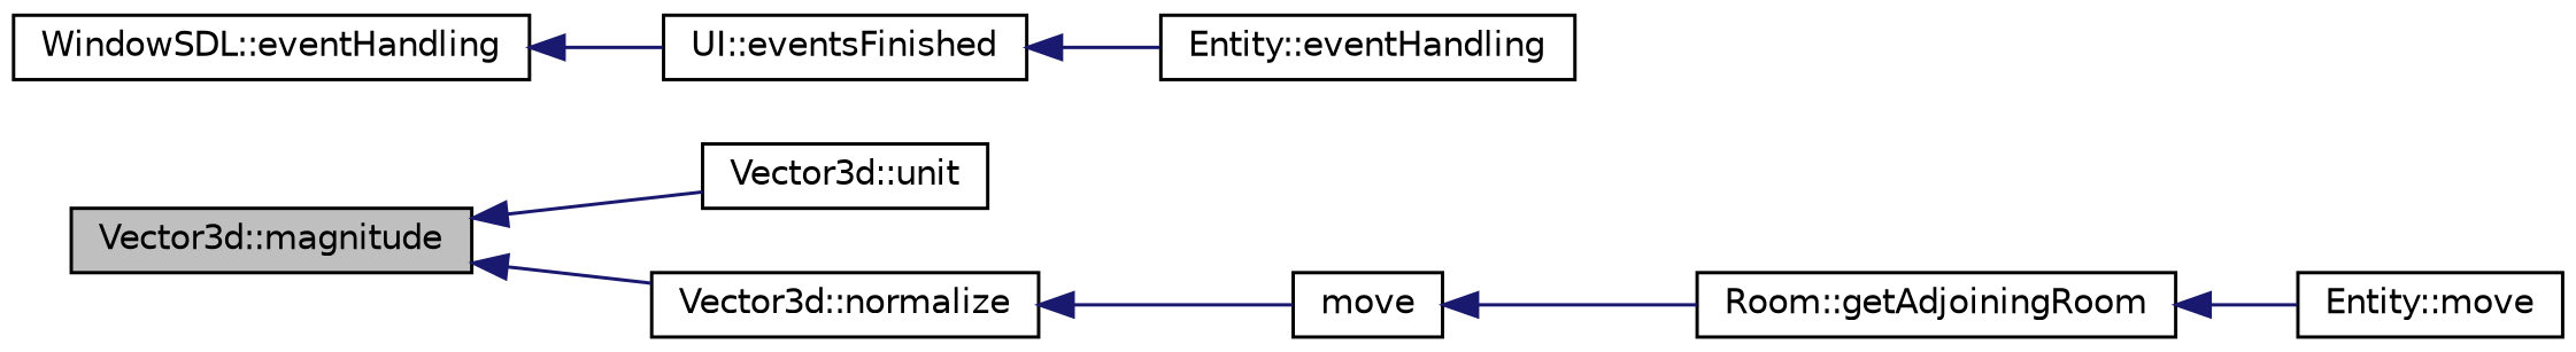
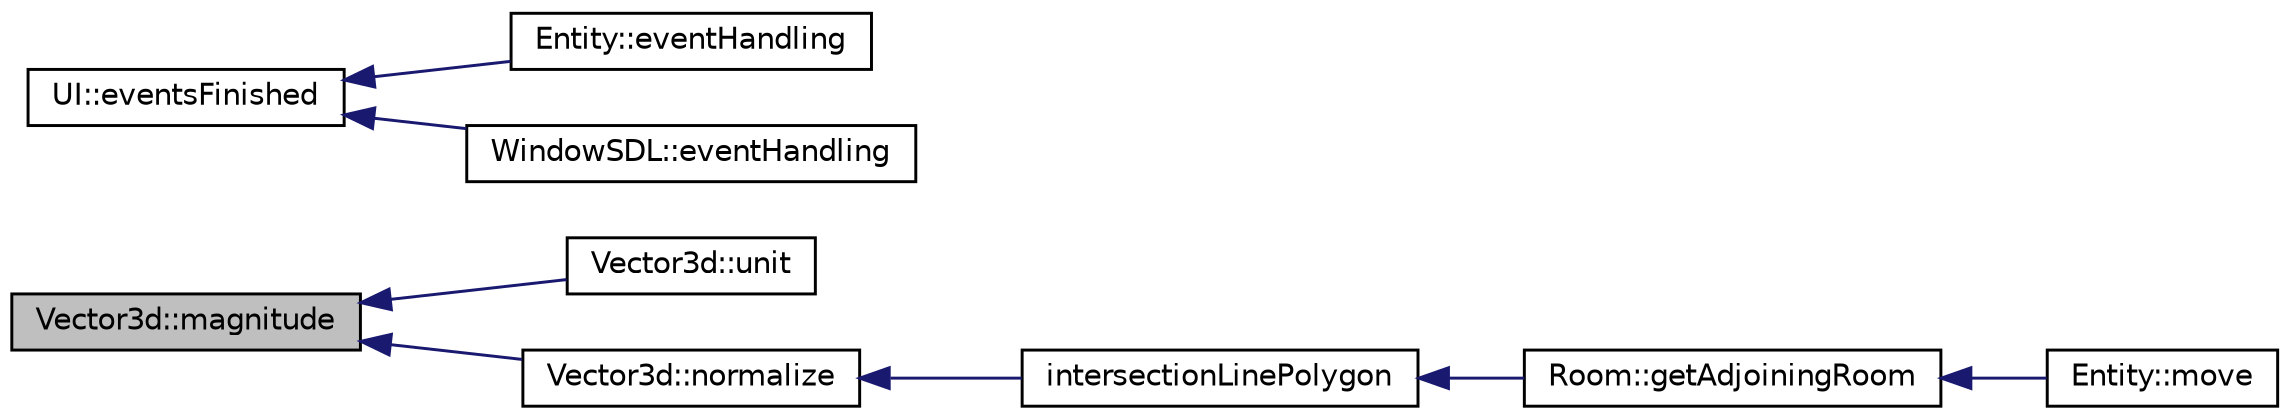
  digraph {
    rankdir=LR
    node [color=black fillcolor=white fontname=Helvetica fontsize=10 shape=record style=filled]
    edge [color=midnightblue dir=back fontname=Helvetica fontsize=10 labelfontname=Helvetica labelfontsize=10 style=solid]
    n1 [fillcolor=grey75 fontcolor=black height=0.2 label="Vector3d::magnitude" width=0.4]
    n2 [height=0.2 label="Vector3d::unit" width=0.4]
    n3 [height=0.2 label="Vector3d::normalize" width=0.4]
-   n4 [height=0.2 label=move width=0.4]
+   n4 [height=0.2 label=intersectionLinePolygon width=0.4]
    n5 [height=0.2 label="Room::getAdjoiningRoom" width=0.4]
    n6 [height=0.2 label="Entity::move" width=0.4]
    n7 [height=0.2 label="UI::eventsFinished" width=0.4]
    n8 [height=0.2 label="Entity::eventHandling" width=0.4]
    n9 [height=0.2 label="WindowSDL::eventHandling" width=0.4]
    n1 -> n2
    n1 -> n3
    n3 -> n4
    n4 -> n5
    n5 -> n6
    n7 -> n8
-   n9 -> n7
+   n7 -> n9
  }
